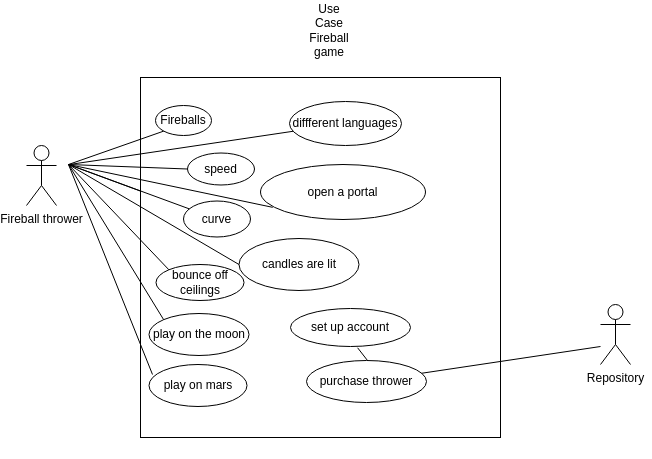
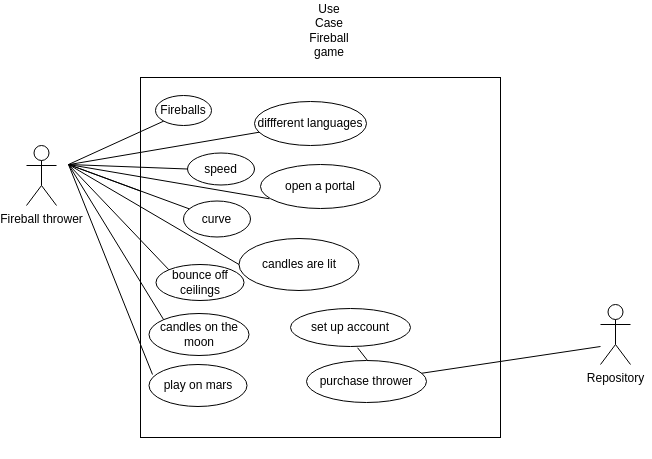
  <mxCell id="0" />
  <mxCell id="1" parent="0" />
  <mxCell id="2" value="" style="whiteSpace=wrap;html=1;aspect=fixed;" vertex="1" parent="1"><mxGeometry x="134" y="77" width="360" height="360" as="geometry" /></mxCell>
  <mxCell id="3" value="Use Case Fireball game" style="text;html=1;strokeColor=none;fillColor=none;align=center;verticalAlign=middle;whiteSpace=wrap;rounded=0;" vertex="1" parent="1"><mxGeometry x="302.5" y="20" width="40" height="20" as="geometry" /></mxCell>
- <mxCell id="4" value="Fireballs" style="ellipse;whiteSpace=wrap;html=1;" vertex="1" parent="1"><mxGeometry x="149" y="105" width="56" height="30" as="geometry" /></mxCell>
+ <mxCell id="4" value="Fireballs" style="ellipse;whiteSpace=wrap;html=1;" vertex="1" parent="1"><mxGeometry x="149" y="95" width="56" height="30" as="geometry" /></mxCell>
  <mxCell id="5" style="edgeStyle=orthogonalEdgeStyle;rounded=0;orthogonalLoop=1;jettySize=auto;html=1;exitX=0.5;exitY=1;exitDx=0;exitDy=0;" edge="1" parent="1" source="4" target="4"><mxGeometry relative="1" as="geometry" /></mxCell>
  <mxCell id="6" value="speed" style="ellipse;whiteSpace=wrap;html=1;" vertex="1" parent="1"><mxGeometry x="181" y="152.5" width="67" height="32" as="geometry" /></mxCell>
  <mxCell id="7" value="curve" style="ellipse;whiteSpace=wrap;html=1;" vertex="1" parent="1"><mxGeometry x="177" y="200.5" width="67" height="36" as="geometry" /></mxCell>
  <mxCell id="8" value="bounce off ceilings" style="ellipse;whiteSpace=wrap;html=1;" vertex="1" parent="1"><mxGeometry x="149.5" y="264" width="88" height="36" as="geometry" /></mxCell>
- <mxCell id="9" value="play on the moon" style="ellipse;whiteSpace=wrap;html=1;" vertex="1" parent="1"><mxGeometry x="142.5" y="313" width="100" height="42" as="geometry" /></mxCell>
+ <mxCell id="9" value="candles on the moon" style="ellipse;whiteSpace=wrap;html=1;" vertex="1" parent="1"><mxGeometry x="142.5" y="313" width="100" height="42" as="geometry" /></mxCell>
  <mxCell id="10" value="play on mars" style="ellipse;whiteSpace=wrap;html=1;" vertex="1" parent="1"><mxGeometry x="142.5" y="364" width="98" height="42" as="geometry" /></mxCell>
- <mxCell id="11" value="diffferent languages" style="ellipse;whiteSpace=wrap;html=1;" vertex="1" parent="1"><mxGeometry x="283" y="101" width="112" height="44" as="geometry" /></mxCell>
- <mxCell id="12" value="open a portal" style="ellipse;whiteSpace=wrap;html=1;" vertex="1" parent="1"><mxGeometry x="254" y="164" width="165" height="55" as="geometry" /></mxCell>
+ <mxCell id="11" value="diffferent languages" style="ellipse;whiteSpace=wrap;html=1;" vertex="1" parent="1"><mxGeometry x="248" y="101" width="112" height="44" as="geometry" /></mxCell>
+ <mxCell id="12" value="open a portal" style="ellipse;whiteSpace=wrap;html=1;" vertex="1" parent="1"><mxGeometry x="254" y="164" width="120" height="44" as="geometry" /></mxCell>
  <mxCell id="13" value="candles are lit" style="ellipse;whiteSpace=wrap;html=1;" vertex="1" parent="1"><mxGeometry x="232.5" y="238" width="120" height="52" as="geometry" /></mxCell>
  <mxCell id="14" value="set up account" style="ellipse;whiteSpace=wrap;html=1;" vertex="1" parent="1"><mxGeometry x="284" y="308" width="120" height="38" as="geometry" /></mxCell>
  <mxCell id="15" value="purchase thrower" style="ellipse;whiteSpace=wrap;html=1;" vertex="1" parent="1"><mxGeometry x="300" y="360" width="120" height="42" as="geometry" /></mxCell>
  <mxCell id="16" value="Repository" style="shape=umlActor;verticalLabelPosition=bottom;labelBackgroundColor=#ffffff;verticalAlign=top;html=1;outlineConnect=0;" vertex="1" parent="1"><mxGeometry x="594" y="304" width="30" height="60" as="geometry" /></mxCell>
  <mxCell id="17" value="" style="endArrow=none;html=1;" edge="1" parent="1" source="15"><mxGeometry width="50" height="50" relative="1" as="geometry"><mxPoint x="420" y="431" as="sourcePoint" /><mxPoint x="594" y="346" as="targetPoint" /></mxGeometry></mxCell>
  <mxCell id="18" value="" style="endArrow=none;html=1;entryX=0.559;entryY=1.033;entryDx=0;entryDy=0;entryPerimeter=0;" edge="1" parent="1" target="14"><mxGeometry width="50" height="50" relative="1" as="geometry"><mxPoint x="361" y="360" as="sourcePoint" /><mxPoint x="406" y="346" as="targetPoint" /></mxGeometry></mxCell>
  <mxCell id="19" value="" style="endArrow=none;html=1;entryX=0;entryY=1;entryDx=0;entryDy=0;" edge="1" parent="1" target="4"><mxGeometry width="50" height="50" relative="1" as="geometry"><mxPoint x="62" y="164" as="sourcePoint" /><mxPoint x="112" y="164" as="targetPoint" /></mxGeometry></mxCell>
  <mxCell id="20" value="" style="endArrow=none;html=1;" edge="1" parent="1" target="11"><mxGeometry width="50" height="50" relative="1" as="geometry"><mxPoint x="63" y="164" as="sourcePoint" /><mxPoint x="239" y="138" as="targetPoint" /></mxGeometry></mxCell>
  <mxCell id="21" value="" style="endArrow=none;html=1;exitX=0.074;exitY=0.779;exitDx=0;exitDy=0;exitPerimeter=0;" edge="1" parent="1" source="12"><mxGeometry width="50" height="50" relative="1" as="geometry"><mxPoint x="62" y="228" as="sourcePoint" /><mxPoint x="62" y="164" as="targetPoint" /></mxGeometry></mxCell>
  <mxCell id="22" value="" style="endArrow=none;html=1;exitX=0;exitY=0.5;exitDx=0;exitDy=0;" edge="1" parent="1" source="6"><mxGeometry width="50" height="50" relative="1" as="geometry"><mxPoint x="48" y="214" as="sourcePoint" /><mxPoint x="62" y="164" as="targetPoint" /></mxGeometry></mxCell>
  <mxCell id="23" value="" style="endArrow=none;html=1;" edge="1" parent="1" source="7"><mxGeometry width="50" height="50" relative="1" as="geometry"><mxPoint x="62" y="242" as="sourcePoint" /><mxPoint x="62" y="164" as="targetPoint" /></mxGeometry></mxCell>
  <mxCell id="24" value="" style="endArrow=none;html=1;exitX=0;exitY=0.5;exitDx=0;exitDy=0;" edge="1" parent="1" source="13"><mxGeometry width="50" height="50" relative="1" as="geometry"><mxPoint x="62" y="242" as="sourcePoint" /><mxPoint x="62" y="164" as="targetPoint" /></mxGeometry></mxCell>
  <mxCell id="25" value="" style="endArrow=none;html=1;entryX=0;entryY=0;entryDx=0;entryDy=0;" edge="1" parent="1" target="8"><mxGeometry width="50" height="50" relative="1" as="geometry"><mxPoint x="62" y="164" as="sourcePoint" /><mxPoint x="124.711" y="170" as="targetPoint" /></mxGeometry></mxCell>
  <mxCell id="26" value="Fireball thrower" style="shape=umlActor;verticalLabelPosition=bottom;labelBackgroundColor=#ffffff;verticalAlign=top;html=1;outlineConnect=0;" vertex="1" parent="1"><mxGeometry x="20" y="145" width="30" height="60" as="geometry" /></mxCell>
  <mxCell id="27" value="" style="endArrow=none;html=1;fontFamily=Helvetica;fontSize=11;fontColor=#000000;align=center;strokeColor=#000000;" edge="1" parent="1"><mxGeometry width="50" height="50" relative="1" as="geometry"><mxPoint x="62" y="164" as="sourcePoint" /><mxPoint x="146" y="374" as="targetPoint" /></mxGeometry></mxCell>
  <mxCell id="28" value="" style="endArrow=none;html=1;" edge="1" parent="1" target="2"><mxGeometry width="50" height="50" relative="1" as="geometry"><mxPoint x="62" y="164" as="sourcePoint" /><mxPoint x="182" y="304" as="targetPoint" /></mxGeometry></mxCell>
  <mxCell id="29" value="" style="endArrow=none;html=1;entryX=0;entryY=0;entryDx=0;entryDy=0;" edge="1" parent="1" target="9"><mxGeometry width="50" height="50" relative="1" as="geometry"><mxPoint x="62" y="164" as="sourcePoint" /><mxPoint x="154" y="262" as="targetPoint" /></mxGeometry></mxCell>
